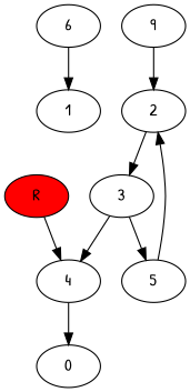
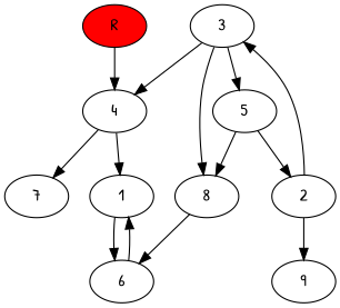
  digraph {
    fontname="Patrick Hand"
    node [fontname="Patrick Hand"]
    edge [fontname="Patrick Hand"]
    1
    6
    2
    3
    9
    4
+   8
    5
-   7 [label=0]
+   7
    R [fillcolor="#ff0000" style=filled]
+   1 -> 6
    6 -> 1
    2 -> 3
-   9 -> 2
+   2 -> 9
    3 -> 4
+   3 -> 8
    3 -> 5
+   4 -> 1
    4 -> 7
+   8 -> 6
    5 -> 2
+   5 -> 8
    R -> 4
  }
